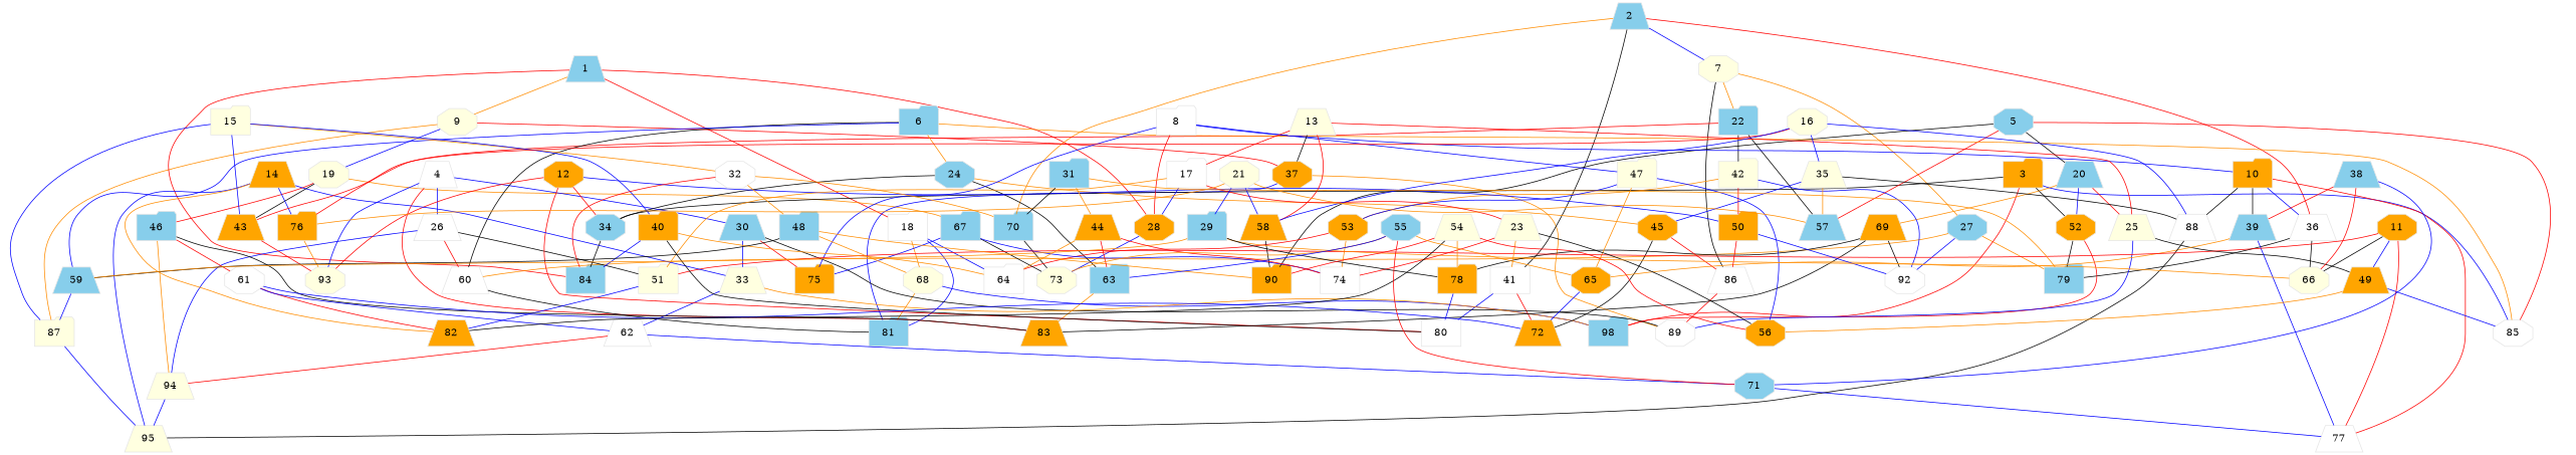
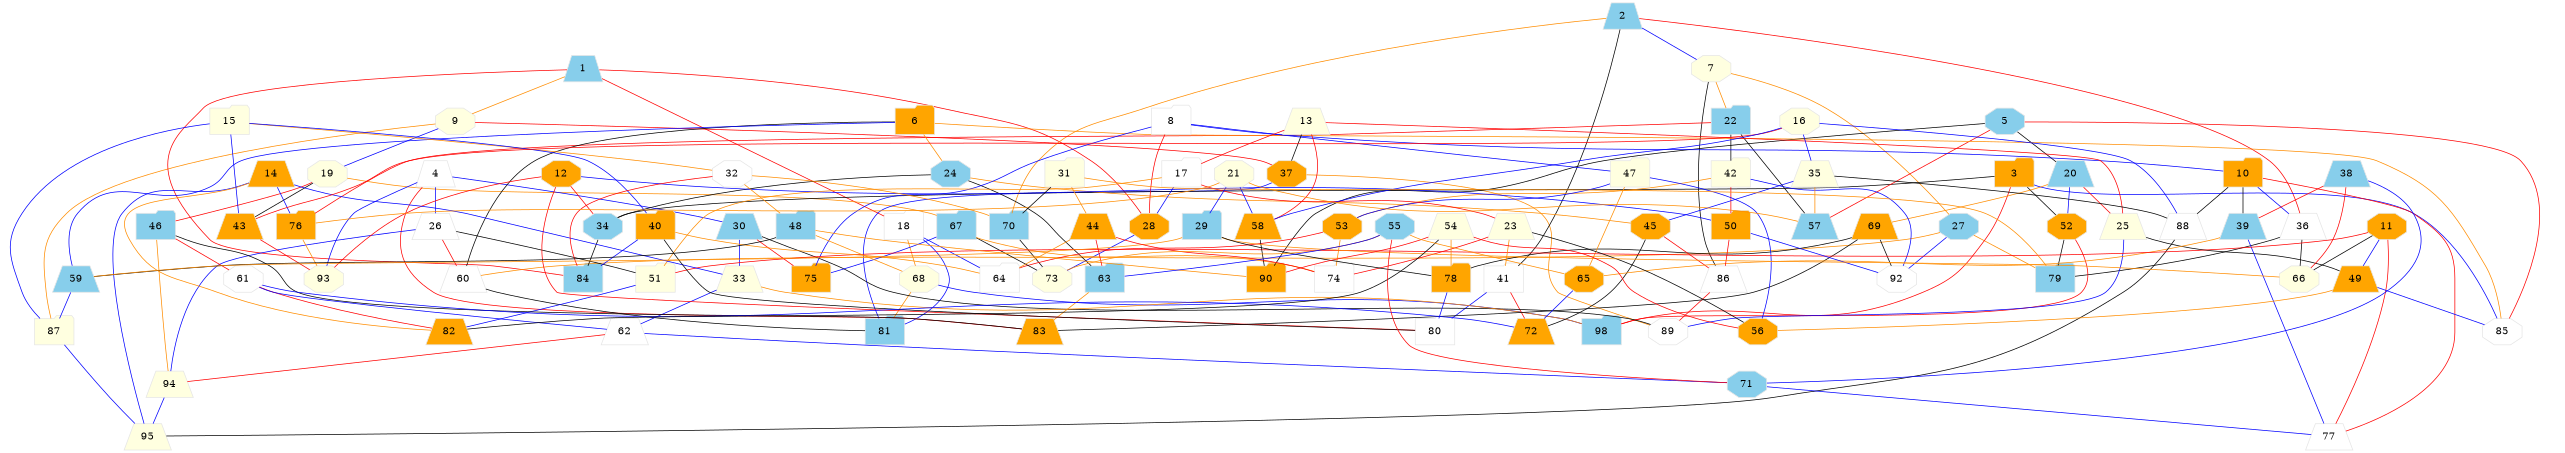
  graph {
    node [color=gray90 fillcolor=skyblue shape=trapezium style=filled]
    edge [color=blue]
    9 [fillcolor=lightyellow shape=octagon]
    1
    18 [fillcolor=white shape=folder]
    28 [fillcolor=orange shape=octagon]
    84 [shape=folder]
    19 [fillcolor=lightyellow shape=octagon]
    37 [fillcolor=orange shape=octagon]
    87 [fillcolor=lightyellow shape=folder]
    64 [fillcolor=white shape=folder]
    68 [fillcolor=lightyellow shape=octagon]
    81 [shape=folder]
    73 [fillcolor=lightyellow shape=octagon]
    7 [fillcolor=lightyellow shape=octagon]
    2
    36 [fillcolor=white]
    41 [fillcolor=white shape=folder]
    70 [shape=folder]
    22 [shape=folder]
    27 [shape=octagon]
    86 [fillcolor=white]
    66 [fillcolor=lightyellow shape=octagon]
    79 [shape=folder]
    80 [fillcolor=white shape=folder]
    72 [fillcolor=orange]
    3 [fillcolor=orange shape=folder]
    34 [shape=octagon]
    52 [fillcolor=orange shape=octagon]
    85 [fillcolor=white shape=octagon]
    n29 [label=98 shape=folder]
    4 [fillcolor=white]
    26 [fillcolor=white]
    30
    83 [fillcolor=orange]
    93 [fillcolor=lightyellow shape=octagon]
    60 [fillcolor=white]
    51 [fillcolor=lightyellow shape=folder]
    94 [fillcolor=lightyellow]
    75 [fillcolor=orange shape=folder]
    33 [fillcolor=lightyellow]
    89 [fillcolor=white shape=octagon]
    5 [shape=octagon]
    20
    57
    90 [fillcolor=orange shape=folder]
    25 [fillcolor=lightyellow]
    69 [fillcolor=orange]
-   6 [shape=folder]
+   6 [fillcolor=orange shape=folder]
    24 [shape=octagon]
    59
    45 [fillcolor=orange shape=octagon]
    63 [shape=folder]
    76 [fillcolor=orange shape=folder]
    42 [fillcolor=lightyellow shape=folder]
    92 [fillcolor=white shape=octagon]
    8 [fillcolor=white shape=folder]
    10 [fillcolor=orange shape=folder]
    47 [fillcolor=lightyellow shape=folder]
    39
    77 [fillcolor=white]
    88 [fillcolor=white]
    56 [fillcolor=orange shape=octagon]
    65 [fillcolor=orange shape=octagon]
    53 [fillcolor=orange shape=octagon]
    43 [fillcolor=orange]
    46 [shape=folder]
    67 [shape=folder]
    95 [fillcolor=lightyellow]
    11 [fillcolor=orange shape=octagon]
    49 [fillcolor=orange]
    82 [fillcolor=orange]
    12 [fillcolor=orange shape=octagon]
    50 [fillcolor=orange shape=folder]
    13 [fillcolor=lightyellow]
    17 [fillcolor=white shape=folder]
    58 [fillcolor=orange]
    23 [fillcolor=lightyellow]
    14 [fillcolor=orange]
    62 [fillcolor=white]
    15 [fillcolor=lightyellow shape=folder]
    32 [fillcolor=white shape=octagon]
    40 [fillcolor=orange shape=folder]
    48 [shape=folder]
    16 [fillcolor=lightyellow shape=octagon]
    35 [fillcolor=lightyellow]
    74 [fillcolor=white shape=folder]
    61 [fillcolor=white shape=octagon]
    78 [fillcolor=orange shape=folder]
    21 [fillcolor=lightyellow shape=octagon]
    29 [shape=folder]
-   31 [shape=folder]
+   31 [fillcolor=lightyellow shape=folder]
    44 [fillcolor=orange]
    71 [shape=octagon]
    38
    54 [fillcolor=lightyellow]
    55 [shape=octagon]
    9 -- 19
    9 -- 37 [color=red]
    9 -- 87 [color=darkorange]
    1 -- 9 [color=darkorange]
    1 -- 18 [color=red]
    1 -- 28 [color=red]
    1 -- 84 [color=red]
    18 -- 64
    18 -- 68 [color=darkorange]
    18 -- 81
    28 -- 73
    19 -- 43 [color=black]
    19 -- 46 [color=red]
    19 -- 67 [color=darkorange]
    37 -- 81
    37 -- 89 [color=darkorange]
    87 -- 95
    68 -- 81 [color=darkorange]
    68 -- n29
    7 -- 22 [color=darkorange]
    7 -- 27 [color=darkorange]
    7 -- 86 [color=black]
    2 -- 7
    2 -- 36 [color=red]
    2 -- 41 [color=black]
    2 -- 70 [color=darkorange]
    36 -- 66 [color=black]
    36 -- 79 [color=black]
    41 -- 80
    41 -- 72 [color=red]
    70 -- 73 [color=black]
    22 -- 57 [color=black]
    22 -- 76 [color=red]
    22 -- 42 [color=black]
    27 -- 79 [color=darkorange]
    27 -- 60 [color=darkorange]
    27 -- 92
    86 -- 89 [color=red]
    3 -- 34 [color=black]
    3 -- 52 [color=black]
    3 -- 85
    3 -- n29 [color=red]
    34 -- 84 [color=black]
    52 -- 79 [color=black]
    52 -- n29 [color=red]
    4 -- 26
    4 -- 30
    4 -- 83 [color=red]
    4 -- 93
    26 -- 60 [color=red]
    26 -- 51 [color=black]
    26 -- 94
    30 -- 75 [color=red]
    30 -- 33
    30 -- 89 [color=black]
    60 -- 81 [color=black]
    51 -- 82
    94 -- 95
    33 -- n29 [color=darkorange]
    33 -- 62
    5 -- 85 [color=red]
    5 -- 20 [color=black]
    5 -- 57 [color=red]
    5 -- 90 [color=black]
    20 -- 52
    20 -- 25 [color=red]
    20 -- 69 [color=darkorange]
    25 -- 89
    25 -- 49 [color=black]
    69 -- 83 [color=black]
    69 -- 92 [color=black]
    69 -- 78 [color=black]
    6 -- 85 [color=darkorange]
    6 -- 60 [color=black]
    6 -- 24 [color=darkorange]
    6 -- 59
    24 -- 34 [color=black]
    24 -- 45 [color=darkorange]
    24 -- 63 [color=black]
    59 -- 87
    45 -- 86 [color=red]
    45 -- 72 [color=black]
    63 -- 83 [color=darkorange]
    76 -- 93 [color=darkorange]
    42 -- 92
    42 -- 53 [color=darkorange]
    42 -- 50 [color=red]
    8 -- 28 [color=red]
    8 -- 75
    8 -- 10
    8 -- 47
    10 -- 36
    10 -- 39 [color=black]
    10 -- 77 [color=red]
    10 -- 88 [color=black]
    47 -- 56
    47 -- 65 [color=darkorange]
    47 -- 53
    39 -- 77
    39 -- 65 [color=darkorange]
    88 -- 95 [color=black]
    65 -- 72
    53 -- 64 [color=red]
    53 -- 74 [color=darkorange]
    43 -- 93 [color=red]
    46 -- 83 [color=black]
    46 -- 94 [color=darkorange]
    46 -- 61 [color=red]
    67 -- 73 [color=black]
    67 -- 75
-   67 -- 74
+   67 -- 74 [color=darkorange]
    11 -- 66 [color=black]
    11 -- 51 [color=red]
    11 -- 77 [color=red]
    11 -- 49
    49 -- 85
    49 -- 56 [color=darkorange]
    12 -- 80 [color=red]
    12 -- 34 [color=red]
    12 -- 93 [color=red]
    12 -- 50
    50 -- 86 [color=red]
    50 -- 92
    13 -- 37 [color=black]
    13 -- 25 [color=red]
    13 -- 17 [color=red]
    13 -- 58 [color=red]
    17 -- 28
    17 -- 51 [color=darkorange]
    17 -- 23 [color=red]
    58 -- 90 [color=black]
    23 -- 41 [color=darkorange]
    23 -- 56 [color=black]
    23 -- 74 [color=red]
    14 -- 33
    14 -- 76
    14 -- 95
    14 -- 82 [color=darkorange]
    62 -- 94 [color=red]
    62 -- 71
    15 -- 87
    15 -- 43
    15 -- 32 [color=darkorange]
    15 -- 40
    32 -- 84 [color=red]
    32 -- 70 [color=darkorange]
    32 -- 48 [color=darkorange]
    40 -- 84
    40 -- 64 [color=darkorange]
    40 -- 80 [color=black]
    48 -- 68 [color=darkorange]
    48 -- 90 [color=darkorange]
    48 -- 59 [color=black]
    16 -- 88
    16 -- 43 [color=red]
    16 -- 58
    16 -- 35
    35 -- 57 [color=darkorange]
    35 -- 45
    35 -- 88 [color=black]
    61 -- 72
    61 -- 82 [color=red]
    61 -- 62
    78 -- 80
    21 -- 57 [color=darkorange]
    21 -- 76 [color=darkorange]
    21 -- 58
    21 -- 29
    29 -- 66 [color=darkorange]
    29 -- 59 [color=darkorange]
    29 -- 78 [color=black]
    31 -- 70 [color=black]
    31 -- 79 [color=darkorange]
    31 -- 44 [color=darkorange]
    44 -- 64 [color=darkorange]
    44 -- 63 [color=red]
    44 -- 74 [color=red]
    71 -- 77
    38 -- 66 [color=red]
    38 -- 39 [color=red]
    38 -- 71
    54 -- 90 [color=red]
    54 -- 56 [color=red]
    54 -- 82 [color=black]
    54 -- 78 [color=darkorange]
    55 -- 73 [color=darkorange]
    55 -- 63
    55 -- 65 [color=darkorange]
    55 -- 71 [color=red]
  }
